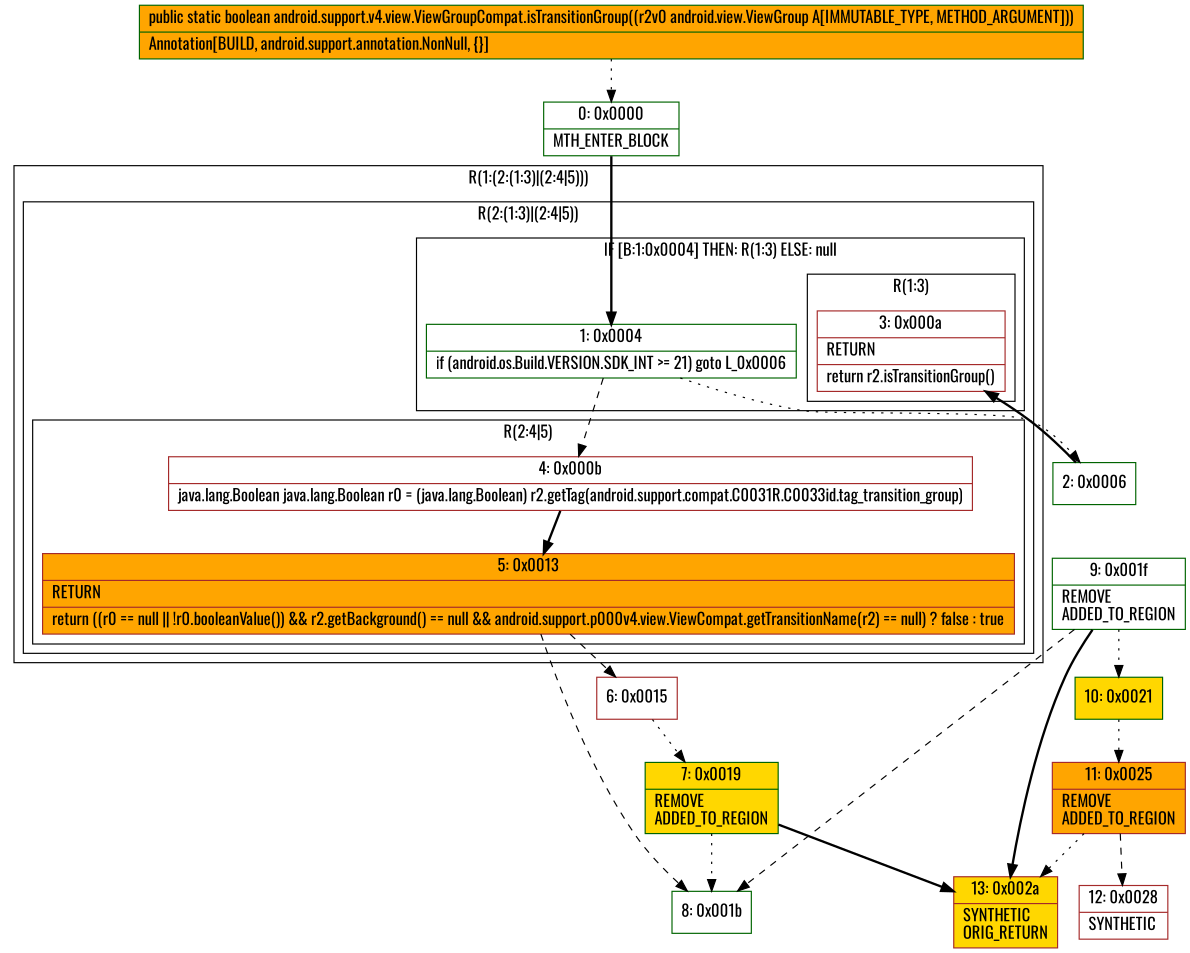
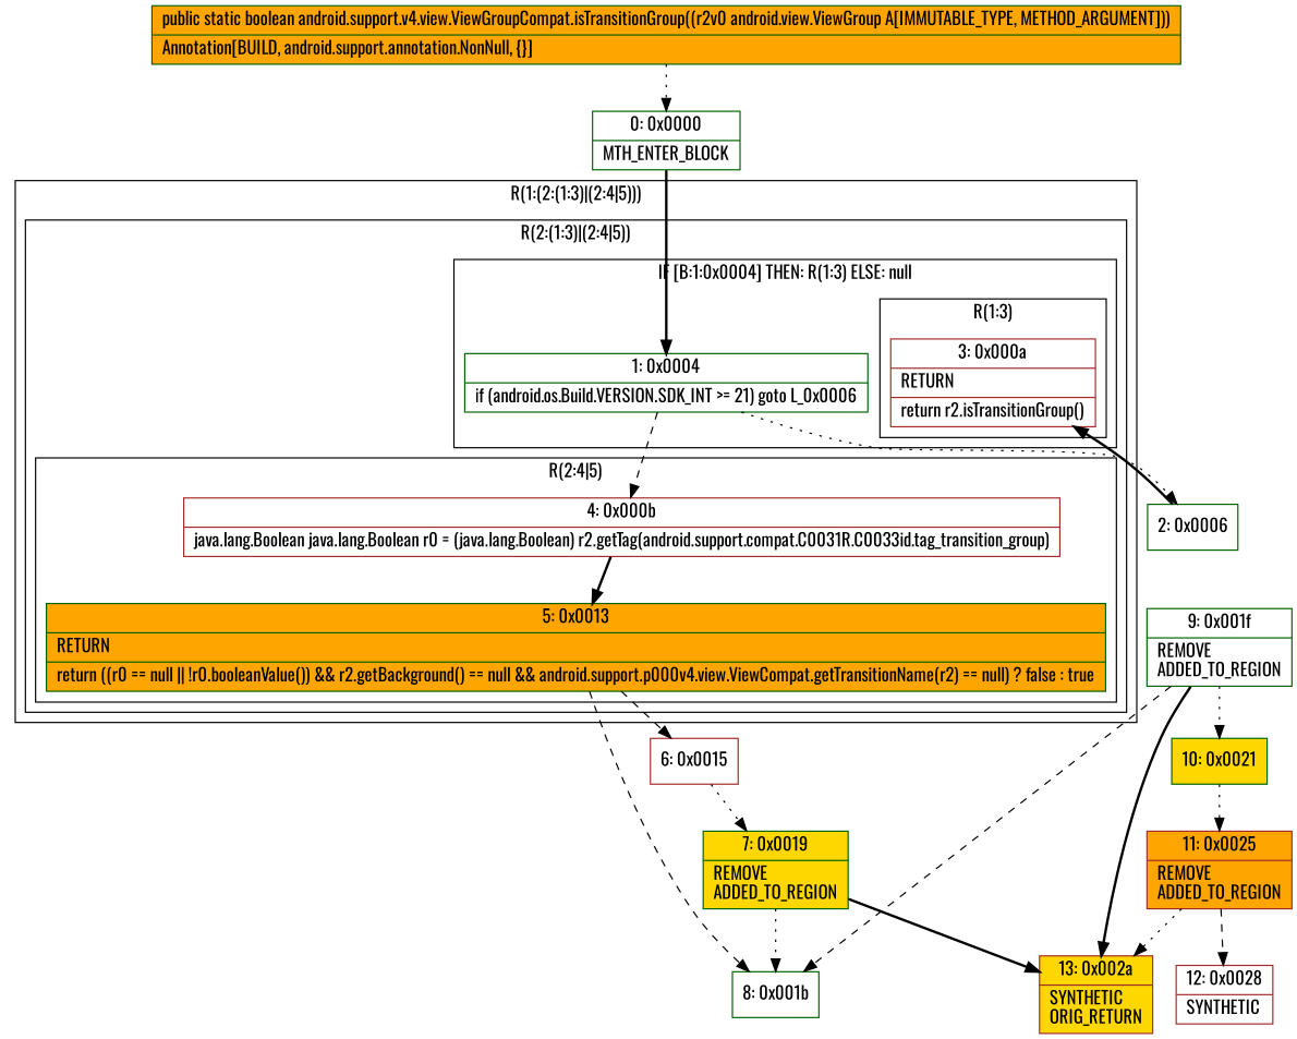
  digraph {
    fontname=Oswald
    node [color=darkgreen fillcolor=white fontname=Oswald shape=record style=filled]
    edge [fontname=Oswald style=dotted]
    n1 [color=brown label="{3\:\ 0x000a|RETURN\l|return r2.isTransitionGroup()\l}"]
    n2 [label="{1\:\ 0x0004|if (android.os.Build.VERSION.SDK_INT \>= 21) goto L_0x0006\l}"]
    n3 [color=brown label="{4\:\ 0x000b|java.lang.Boolean java.lang.Boolean r0 = (java.lang.Boolean) r2.getTag(android.support.compat.C0031R.C0033id.tag_transition_group)\l}"]
-   n4 [color=brown fillcolor=orange label="{5\:\ 0x0013|RETURN\l|return ((r0 == null \|\| !r0.booleanValue()) && r2.getBackground() == null && android.support.p000v4.view.ViewCompat.getTransitionName(r2) == null) ? false : true\l}"]
+   n4 [fillcolor=orange label="{5\:\ 0x0013|RETURN\l|return ((r0 == null \|\| !r0.booleanValue()) && r2.getBackground() == null && android.support.p000v4.view.ViewCompat.getTransitionName(r2) == null) ? false : true\l}"]
    n5 [label="{2\:\ 0x0006}"]
    n6 [color=brown label="{6\:\ 0x0015}"]
    n7 [label="{8\:\ 0x001b}"]
    n8 [fillcolor=gold label="{7\:\ 0x0019|REMOVE\lADDED_TO_REGION\l}"]
    n9 [label="{0\:\ 0x0000|MTH_ENTER_BLOCK\l}"]
    n10 [color=brown fillcolor=gold label="{13\:\ 0x002a|SYNTHETIC\lORIG_RETURN\l}"]
    n11 [label="{9\:\ 0x001f|REMOVE\lADDED_TO_REGION\l}"]
    n12 [fillcolor=gold label="{10\:\ 0x0021}"]
    n13 [color=brown fillcolor=orange label="{11\:\ 0x0025|REMOVE\lADDED_TO_REGION\l}"]
    n14 [color=brown label="{12\:\ 0x0028|SYNTHETIC\l}"]
    n15 [fillcolor=orange label="{public static boolean android.support.v4.view.ViewGroupCompat.isTransitionGroup((r2v0 android.view.ViewGroup A[IMMUTABLE_TYPE, METHOD_ARGUMENT]))  | Annotation[BUILD, android.support.annotation.NonNull, \{\}]\l}"]
    subgraph cluster_1 {
      label="R(1:(2:(1:3)|(2:4|5)))"
      subgraph cluster_2 {
        label="R(2:(1:3)|(2:4|5))"
        subgraph cluster_3 {
          label="IF [B:1:0x0004] THEN: R(1:3) ELSE: null"
          n2
          subgraph cluster_4 {
            label="R(1:3)"
            n1
          }
        }
        subgraph cluster_5 {
          label="R(2:4|5)"
          n3
          n4
        }
      }
    }
    n2 -> n3 [style=dashed]
    n2 -> n5
    n3 -> n4 [style=bold]
    n4 -> n6 [style=dashed]
    n4 -> n7 [style=dashed]
    n5 -> n1 [style=bold]
    n6 -> n8
    n8 -> n7
    n8 -> n10 [style=bold]
    n9 -> n2 [style=bold]
    n11 -> n7 [style=dashed]
    n11 -> n10 [style=bold]
    n11 -> n12
    n12 -> n13
    n13 -> n10
    n13 -> n14 [style=dashed]
    n15 -> n9
  }
